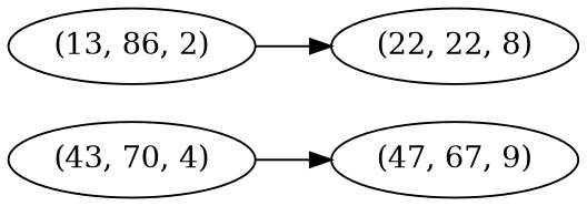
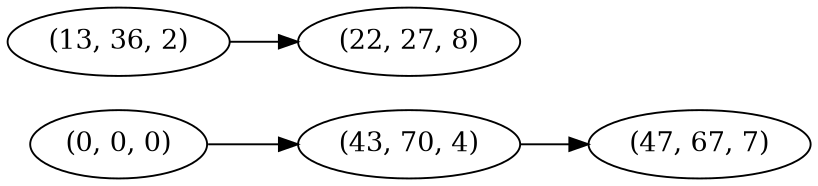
  digraph {
    rankdir=LR
+   "(0, 0, 0)"
    "(43, 70, 4)"
-   "(13, 36, 2)" [label="(13, 86, 2)"]
-   "(22, 27, 8)" [label="(22, 22, 8)"]
-   "(47, 67, 7)" [label="(47, 67, 9)"]
+   "(13, 36, 2)"
+   "(22, 27, 8)"
+   "(47, 67, 7)"
+   "(0, 0, 0)" -> "(43, 70, 4)"
    "(43, 70, 4)" -> "(47, 67, 7)"
    "(13, 36, 2)" -> "(22, 27, 8)"
  }
